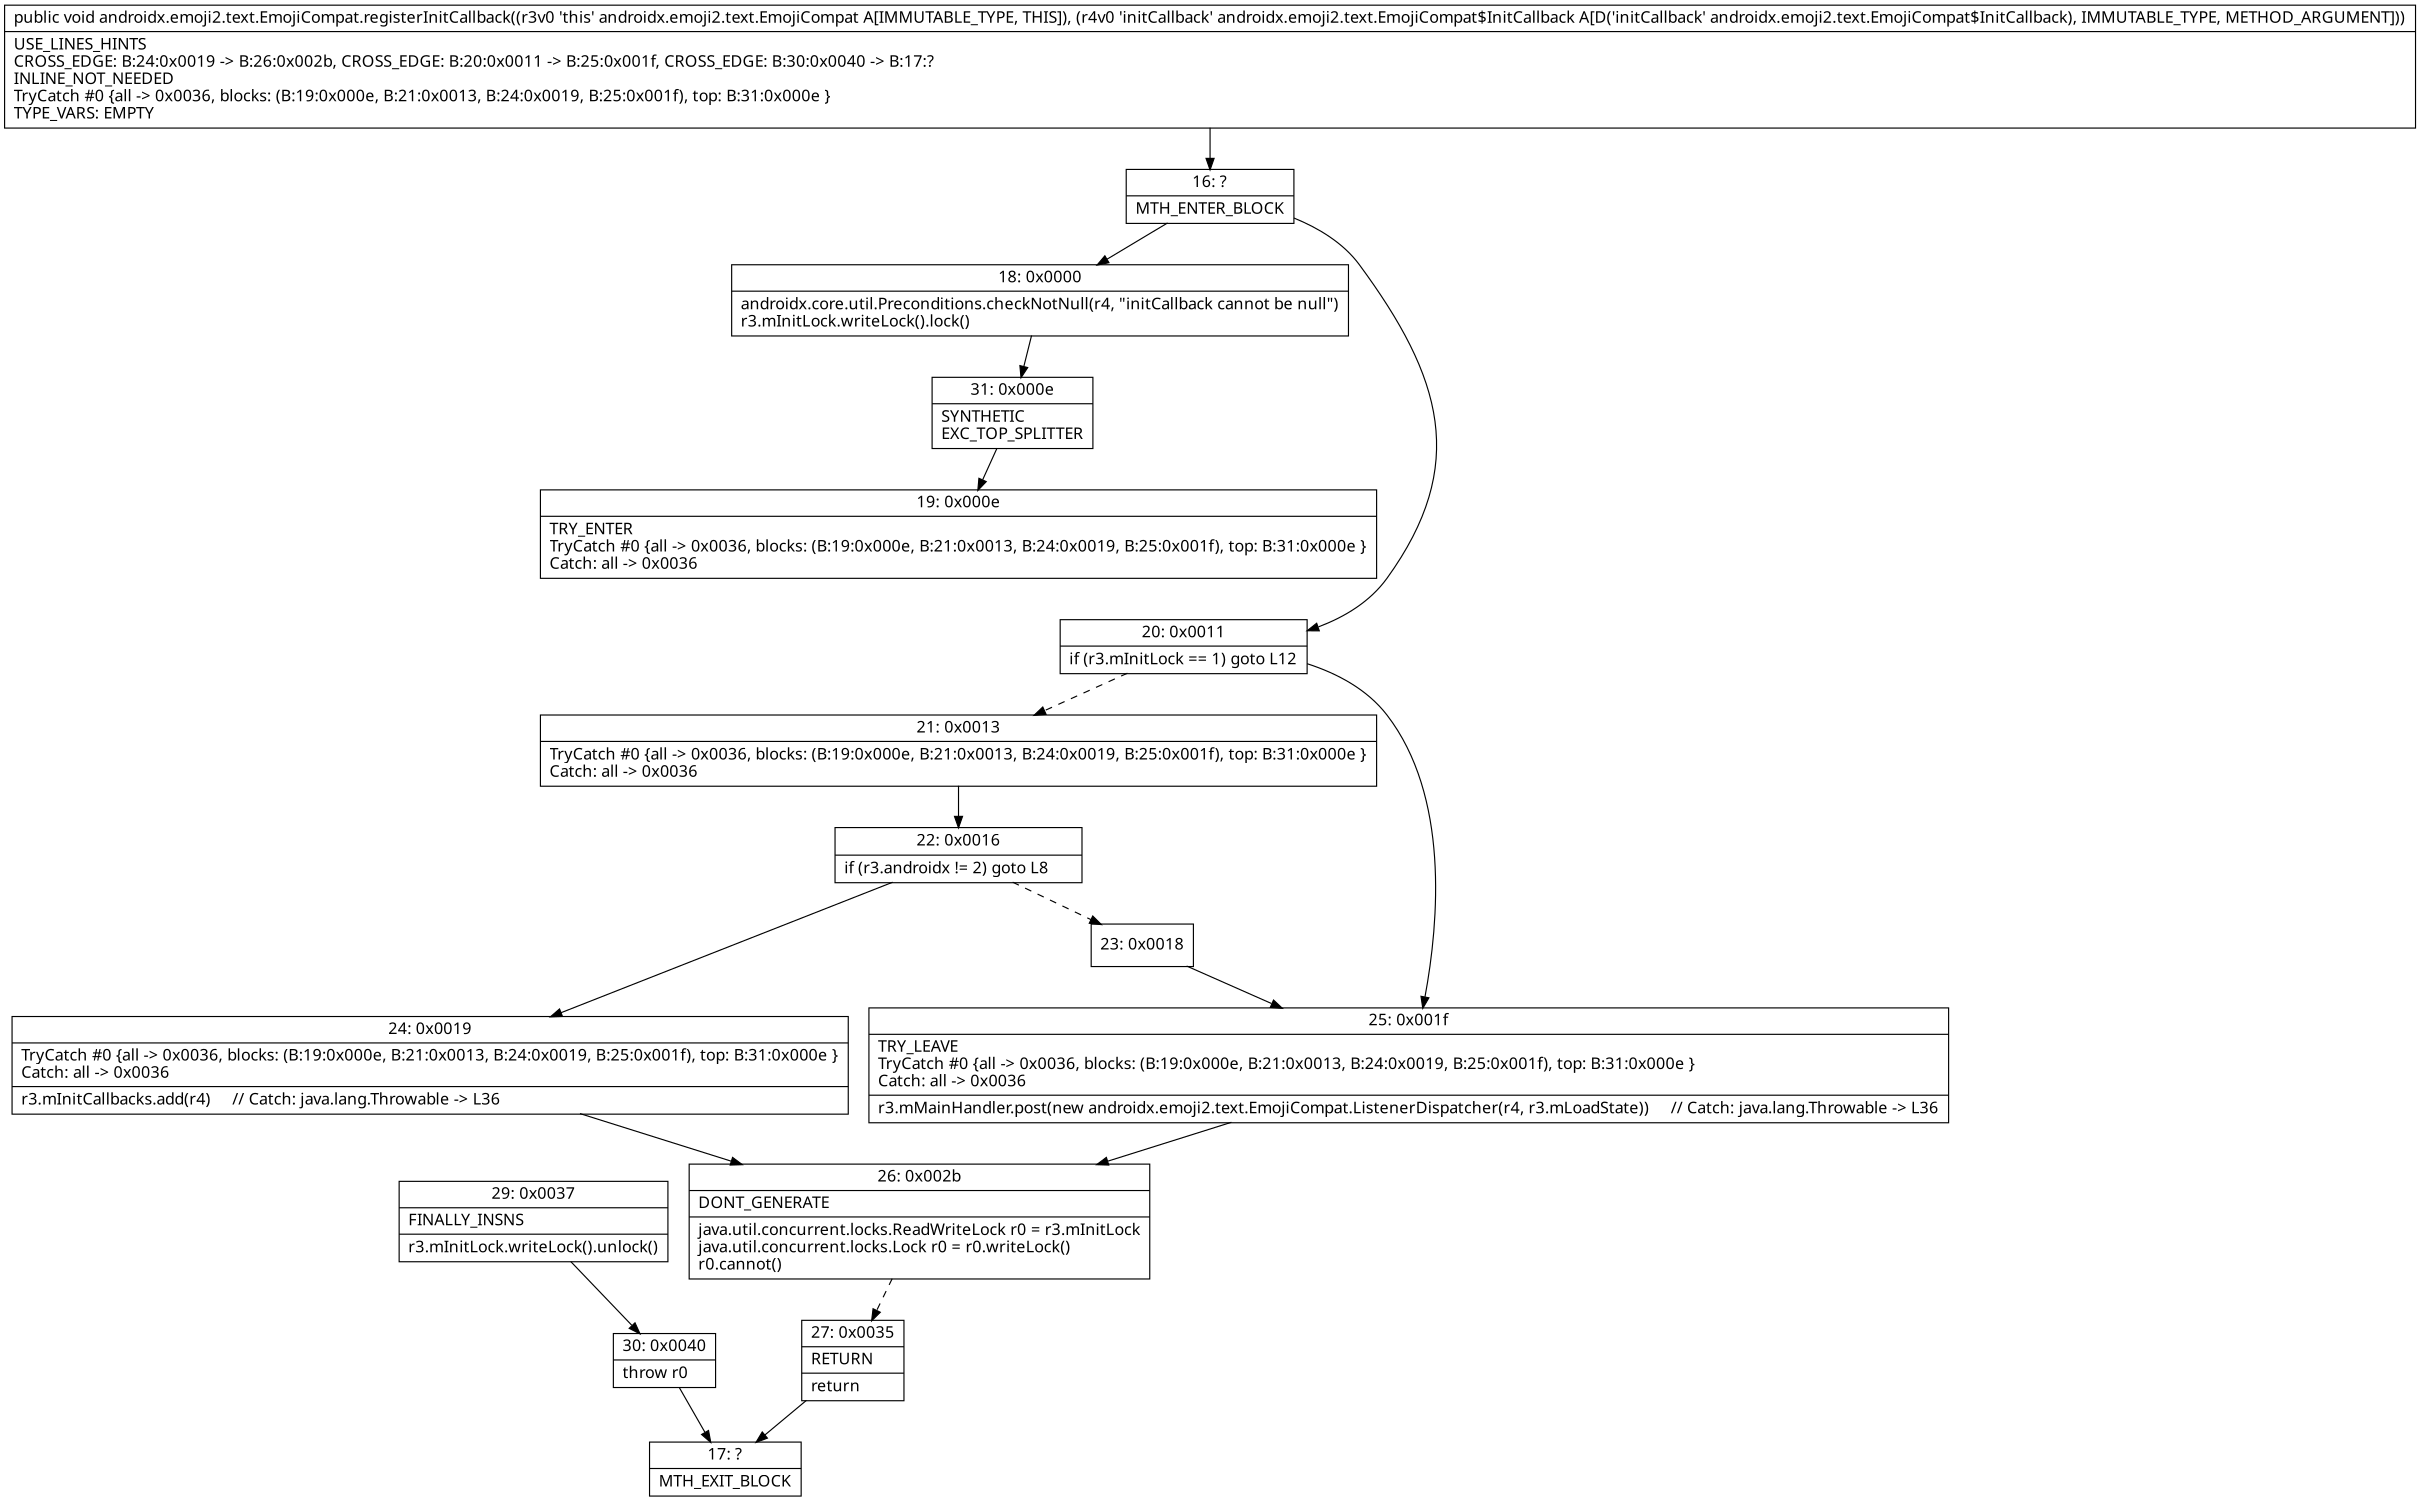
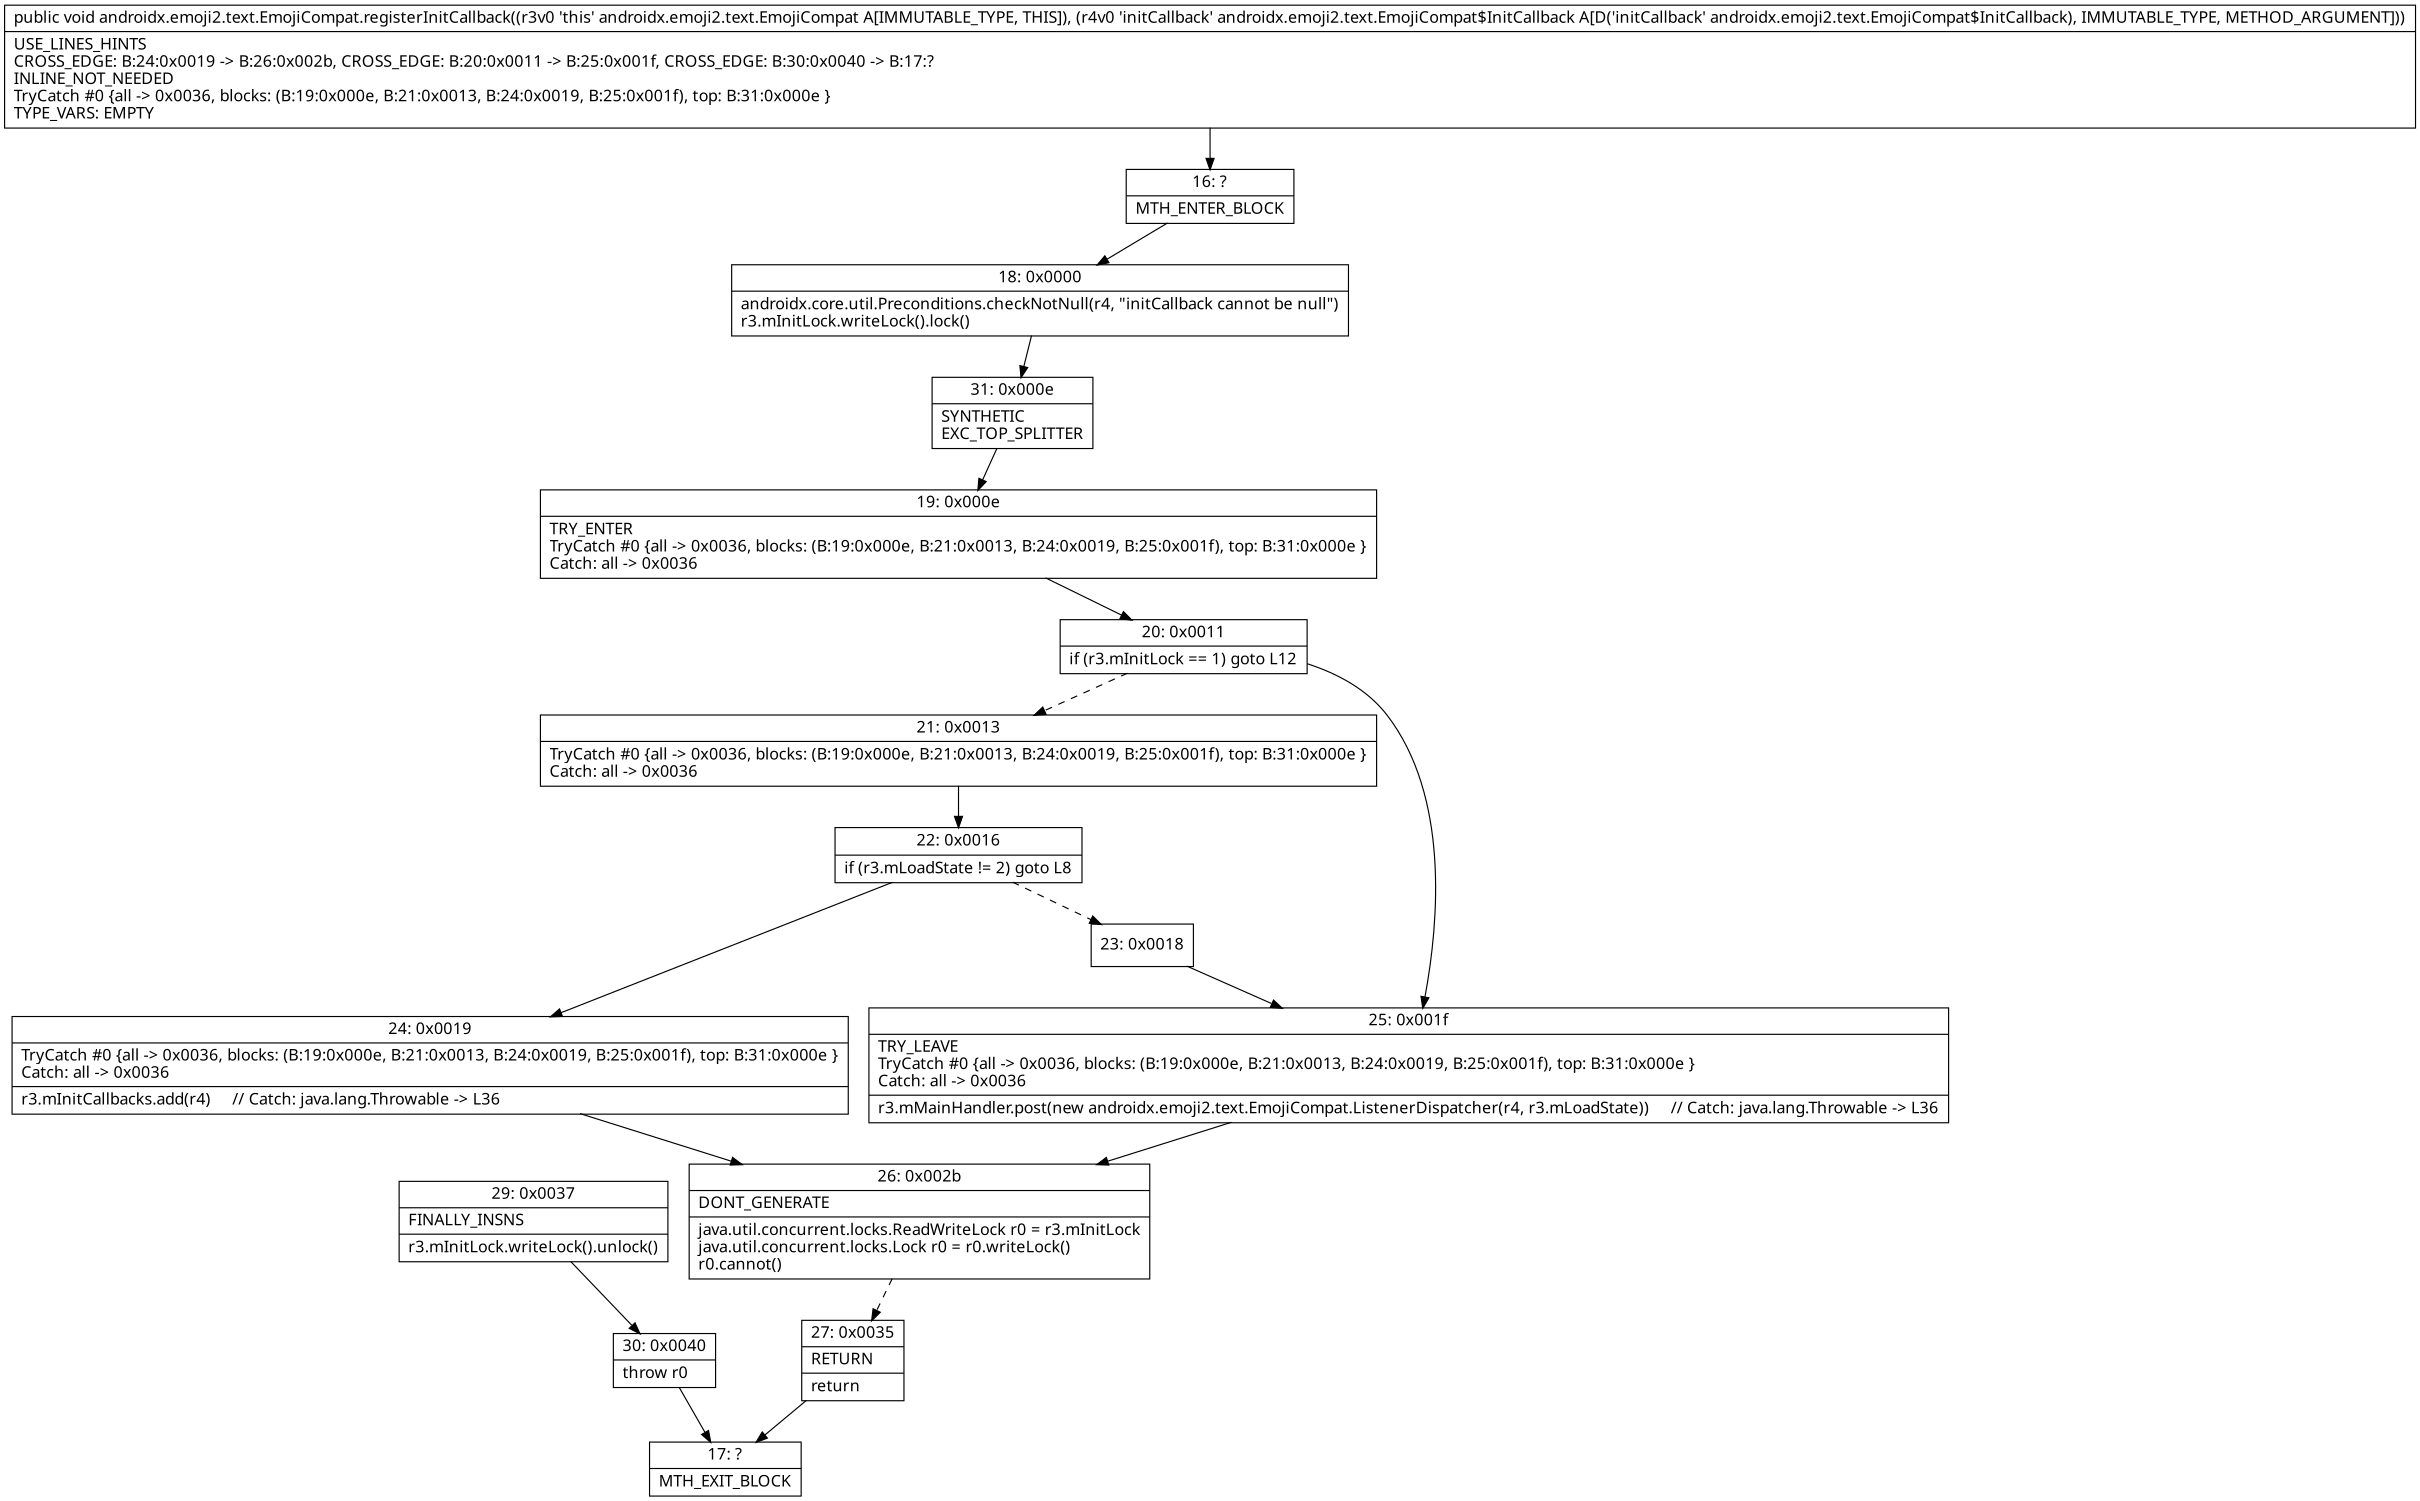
  digraph {
    fontname="Noto Sans"
    node [fontname="Noto Sans" shape=record]
    edge [fontname="Noto Sans"]
    n1 [label="{16\:\ ?|MTH_ENTER_BLOCK\l}"]
    n2 [label="{18\:\ 0x0000|androidx.core.util.Preconditions.checkNotNull(r4, \"initCallback cannot be null\")\lr3.mInitLock.writeLock().lock()\l}"]
    n3 [label="{31\:\ 0x000e|SYNTHETIC\lEXC_TOP_SPLITTER\l}"]
    n4 [label="{19\:\ 0x000e|TRY_ENTER\lTryCatch #0 \{all \-\> 0x0036, blocks: (B:19:0x000e, B:21:0x0013, B:24:0x0019, B:25:0x001f), top: B:31:0x000e \}\lCatch: all \-\> 0x0036\l}"]
    n5 [label="{20\:\ 0x0011|if (r3.mInitLock == 1) goto L12\l}"]
    n6 [label="{21\:\ 0x0013|TryCatch #0 \{all \-\> 0x0036, blocks: (B:19:0x000e, B:21:0x0013, B:24:0x0019, B:25:0x001f), top: B:31:0x000e \}\lCatch: all \-\> 0x0036\l}"]
    n7 [label="{25\:\ 0x001f|TRY_LEAVE\lTryCatch #0 \{all \-\> 0x0036, blocks: (B:19:0x000e, B:21:0x0013, B:24:0x0019, B:25:0x001f), top: B:31:0x000e \}\lCatch: all \-\> 0x0036\l|r3.mMainHandler.post(new androidx.emoji2.text.EmojiCompat.ListenerDispatcher(r4, r3.mLoadState))     \/\/ Catch: java.lang.Throwable \-\> L36\l}"]
-   n8 [label="{22\:\ 0x0016|if (r3.androidx != 2) goto L8\l}"]
+   n8 [label="{22\:\ 0x0016|if (r3.mLoadState != 2) goto L8\l}"]
    n9 [label="{26\:\ 0x002b|DONT_GENERATE\l|java.util.concurrent.locks.ReadWriteLock r0 = r3.mInitLock\ljava.util.concurrent.locks.Lock r0 = r0.writeLock()\lr0.cannot()\l}"]
    n10 [label="{23\:\ 0x0018}"]
    n11 [label="{24\:\ 0x0019|TryCatch #0 \{all \-\> 0x0036, blocks: (B:19:0x000e, B:21:0x0013, B:24:0x0019, B:25:0x001f), top: B:31:0x000e \}\lCatch: all \-\> 0x0036\l|r3.mInitCallbacks.add(r4)     \/\/ Catch: java.lang.Throwable \-\> L36\l}"]
    n12 [label="{27\:\ 0x0035|RETURN\l|return\l}"]
    n13 [label="{17\:\ ?|MTH_EXIT_BLOCK\l}"]
    n14 [label="{29\:\ 0x0037|FINALLY_INSNS\l|r3.mInitLock.writeLock().unlock()\l}"]
    n15 [label="{30\:\ 0x0040|throw r0\l}"]
    n16 [label="{public void androidx.emoji2.text.EmojiCompat.registerInitCallback((r3v0 'this' androidx.emoji2.text.EmojiCompat A[IMMUTABLE_TYPE, THIS]), (r4v0 'initCallback' androidx.emoji2.text.EmojiCompat$InitCallback A[D('initCallback' androidx.emoji2.text.EmojiCompat$InitCallback), IMMUTABLE_TYPE, METHOD_ARGUMENT]))  | USE_LINES_HINTS\lCROSS_EDGE: B:24:0x0019 \-\> B:26:0x002b, CROSS_EDGE: B:20:0x0011 \-\> B:25:0x001f, CROSS_EDGE: B:30:0x0040 \-\> B:17:?\lINLINE_NOT_NEEDED\lTryCatch #0 \{all \-\> 0x0036, blocks: (B:19:0x000e, B:21:0x0013, B:24:0x0019, B:25:0x001f), top: B:31:0x000e \}\lTYPE_VARS: EMPTY\l}"]
    n1 -> n2
    n2 -> n3
    n3 -> n4
-   n1 -> n5
+   n4 -> n5
    n5 -> n6 [style=dashed]
    n5 -> n7
    n6 -> n8
    n7 -> n9
    n8 -> n10 [style=dashed]
    n8 -> n11
    n9 -> n12 [style=dashed]
    n10 -> n7
    n11 -> n9
    n12 -> n13
    n14 -> n15
    n15 -> n13
    n16 -> n1
  }
